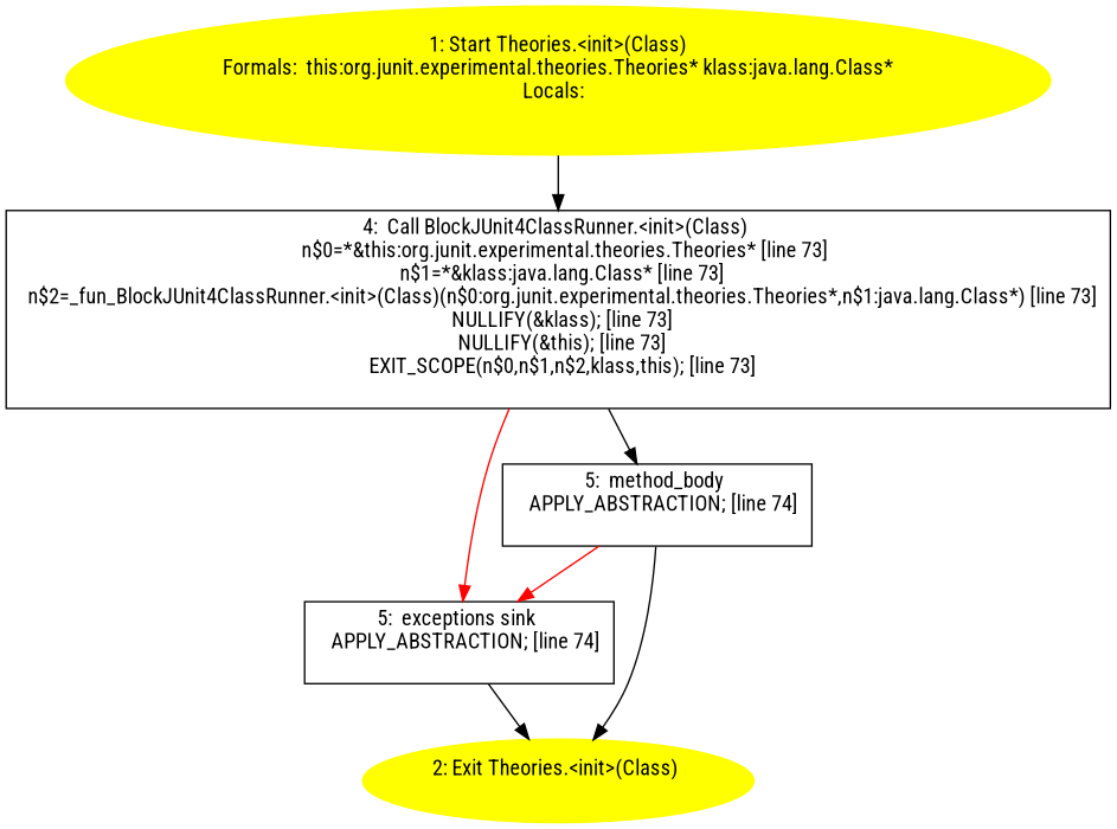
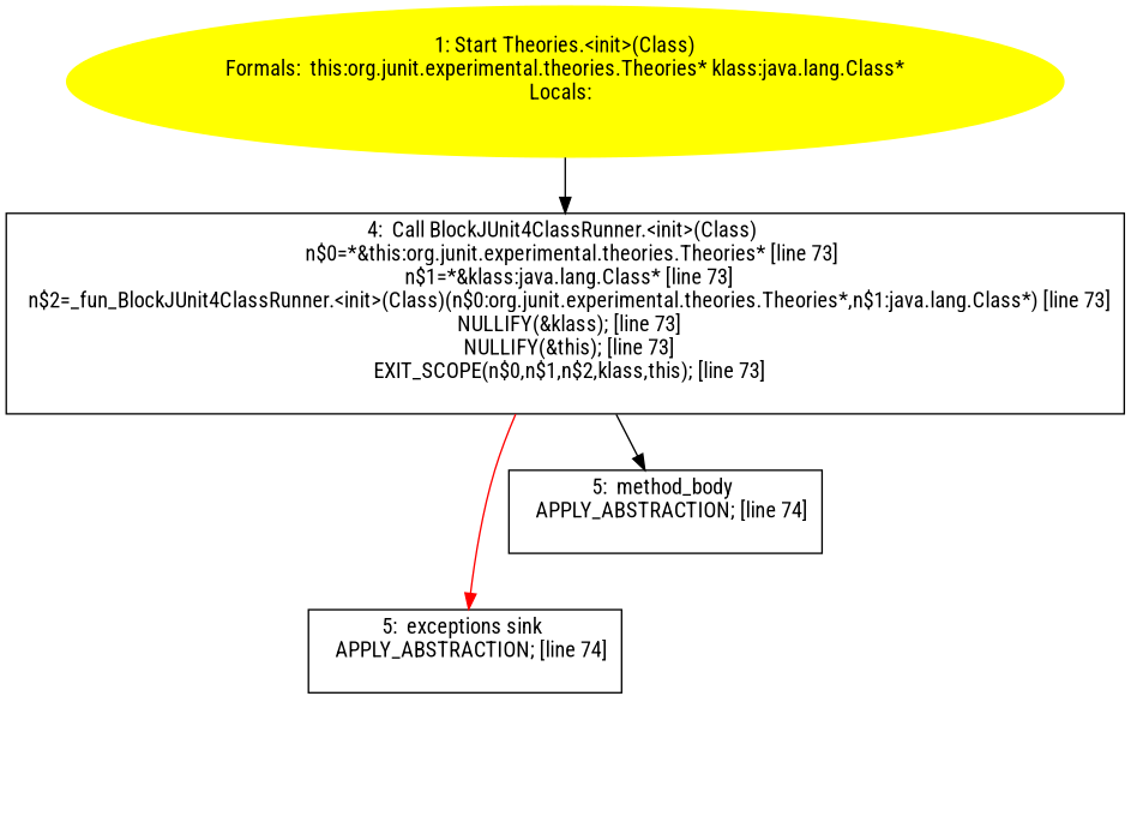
  digraph {
    fontname="Roboto Condensed"
    node [fontname="Roboto Condensed" shape=box]
    edge [fontname="Roboto Condensed"]
    n1 [color=yellow label="1: Start Theories.<init>(Class)\nFormals:  this:org.junit.experimental.theories.Theories* klass:java.lang.Class*\nLocals:  \n  " style=filled shape=""]
    n2 [label="4:  Call BlockJUnit4ClassRunner.<init>(Class) \n   n$0=*&this:org.junit.experimental.theories.Theories* [line 73]\n  n$1=*&klass:java.lang.Class* [line 73]\n  n$2=_fun_BlockJUnit4ClassRunner.<init>(Class)(n$0:org.junit.experimental.theories.Theories*,n$1:java.lang.Class*) [line 73]\n  NULLIFY(&klass); [line 73]\n  NULLIFY(&this); [line 73]\n  EXIT_SCOPE(n$0,n$1,n$2,klass,this); [line 73]\n "]
    n3 [label="5:  exceptions sink \n   APPLY_ABSTRACTION; [line 74]\n "]
    n4 [label="5:  method_body \n   APPLY_ABSTRACTION; [line 74]\n "]
-   n5 [color=yellow label="2: Exit Theories.<init>(Class) \n  " style=filled shape=""]
    n1 -> n2
    n2 -> n3 [color=red]
    n2 -> n4
-   n3 -> n5
-   n4 -> n3 [color=red]
-   n4 -> n5
  }
